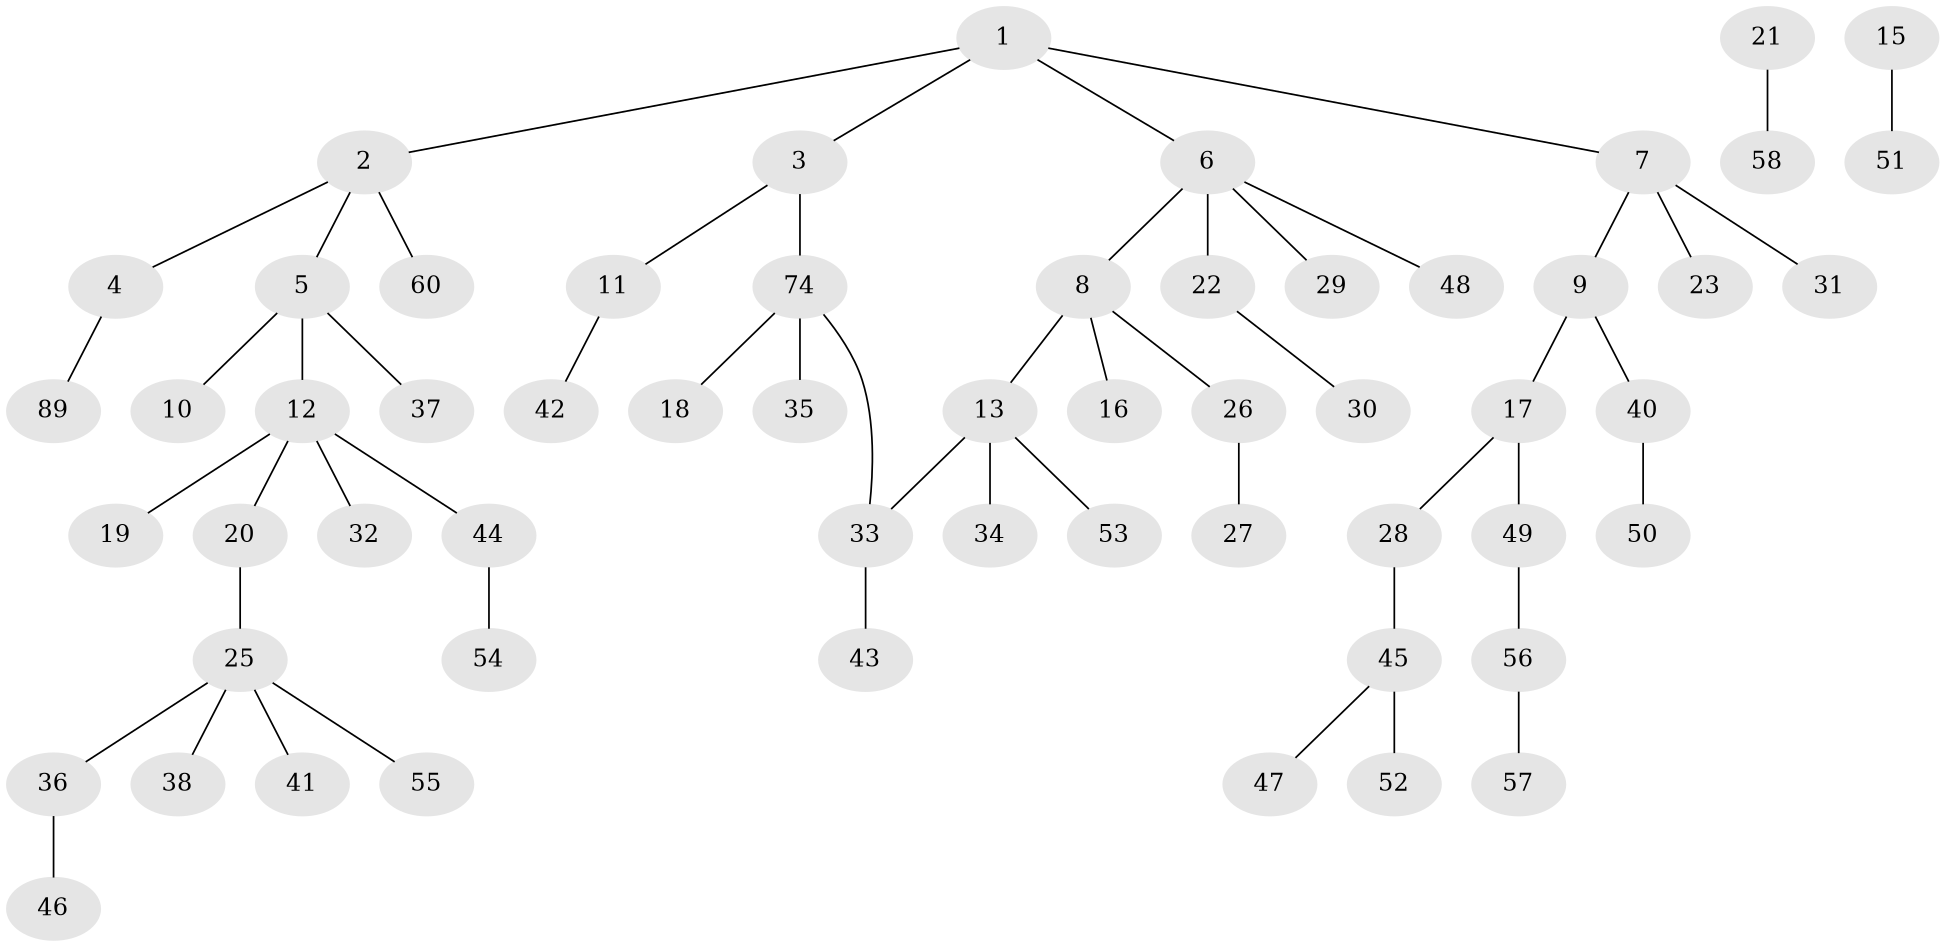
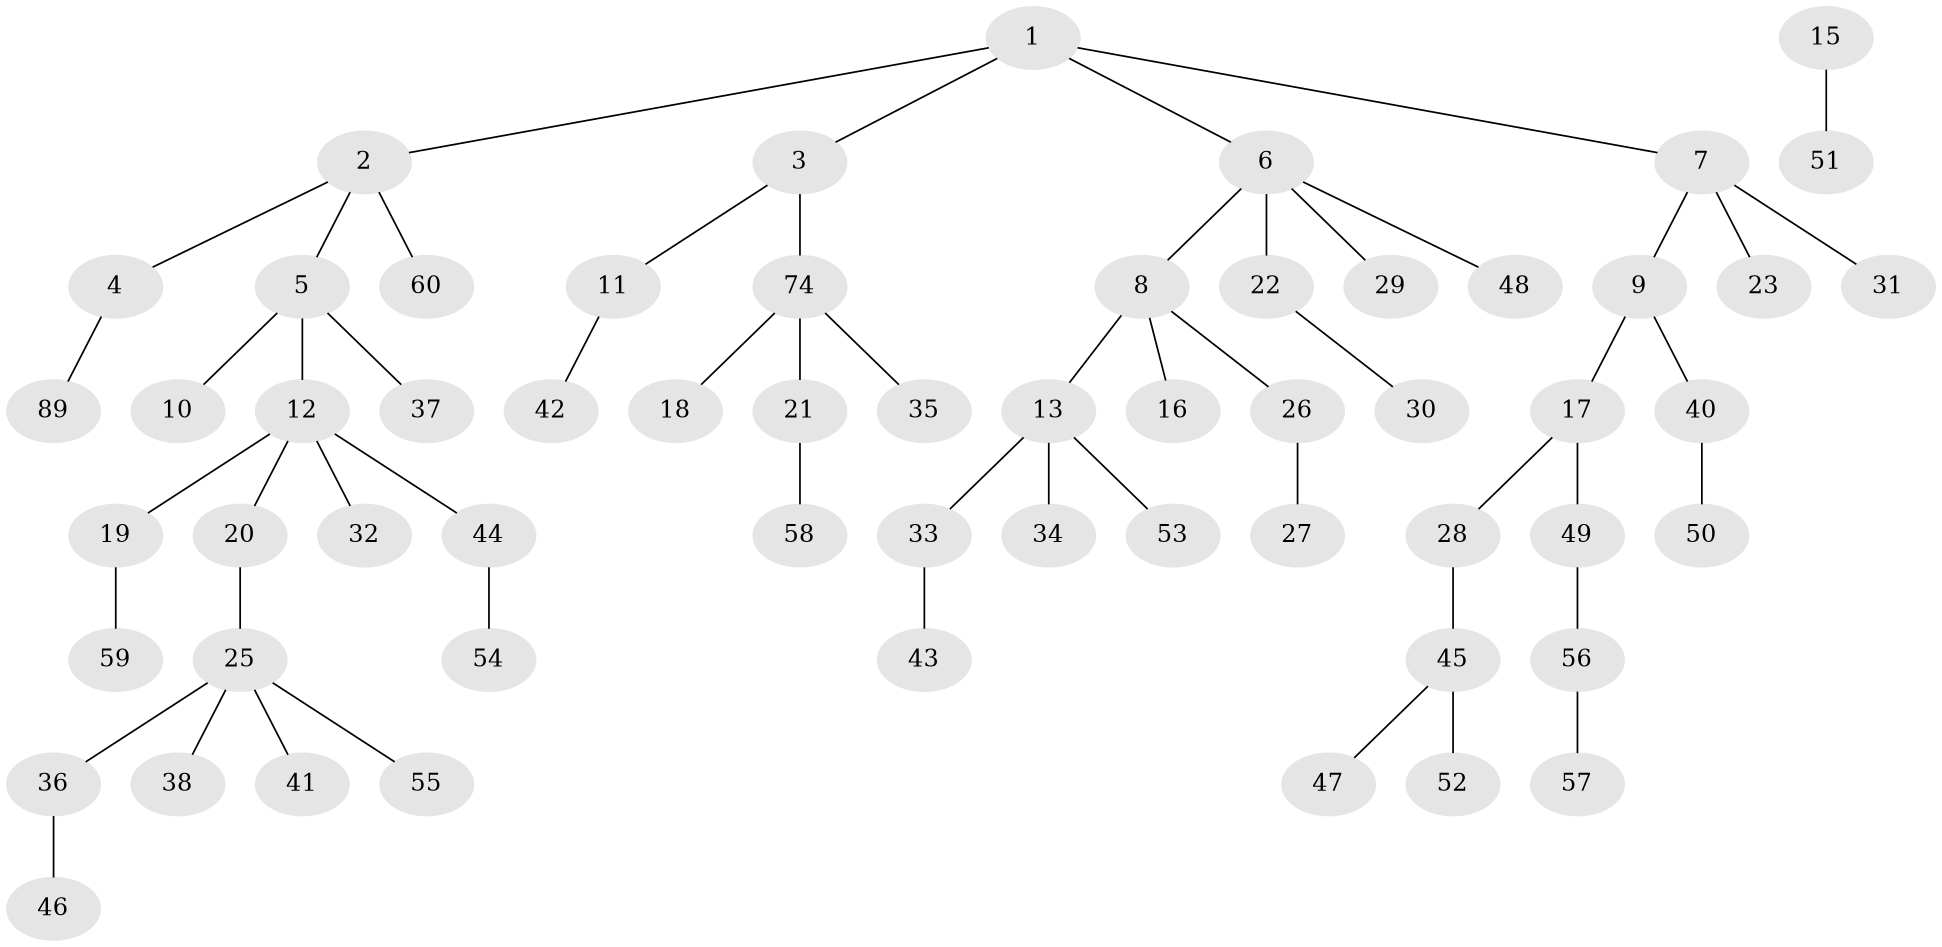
  graph {
    node [color=gray90 style=filled]
    1
    2
    3
    6
    7
    4
    5
    60
    11
    n10 [label=74]
    8
    22
    29
    48
    9
    23
    31
    n18 [label=89]
    10
    12
    37
    42
    18
    21
    35
    19
    20
    32
    44
    13
    16
    26
    30
    17
    40
    15
    51
    33
    34
    53
    27
    28
    49
    50
+   59
    25
    54
    43
    58
    45
    56
    36
    38
    41
    55
    46
    47
    52
    57
    1 -- 2
    1 -- 3
    1 -- 6
    1 -- 7
    2 -- 4
    2 -- 5
    2 -- 60
    3 -- 11
    3 -- n10
    6 -- 8
    6 -- 22
    6 -- 29
    6 -- 48
    7 -- 9
    7 -- 23
    7 -- 31
    4 -- n18
    5 -- 10
    5 -- 12
    5 -- 37
    11 -- 42
    n10 -- 18
-   n10 -- 33
+   n10 -- 21
    n10 -- 35
    8 -- 13
    8 -- 16
    8 -- 26
    22 -- 30
    9 -- 17
    9 -- 40
    12 -- 19
    12 -- 20
    12 -- 32
    12 -- 44
    21 -- 58
+   19 -- 59
    20 -- 25
    44 -- 54
    13 -- 33
    13 -- 34
    13 -- 53
    26 -- 27
    17 -- 28
    17 -- 49
    40 -- 50
    15 -- 51
    33 -- 43
    28 -- 45
    49 -- 56
    25 -- 36
    25 -- 38
    25 -- 41
    25 -- 55
    45 -- 47
    45 -- 52
    56 -- 57
    36 -- 46
  }
